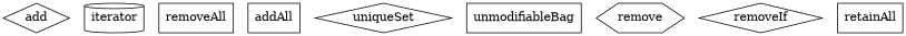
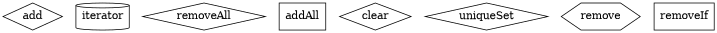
  digraph {
    node [shape=box]
    add [shape=diamond]
    iterator [shape=cylinder]
-   removeAll
+   removeAll [shape=diamond]
    addAll
+   clear [shape=diamond]
    uniqueSet [shape=diamond]
-   unmodifiableBag
    remove [shape=hexagon]
-   removeIf [shape=diamond]
-   retainAll
+   removeIf
  }
